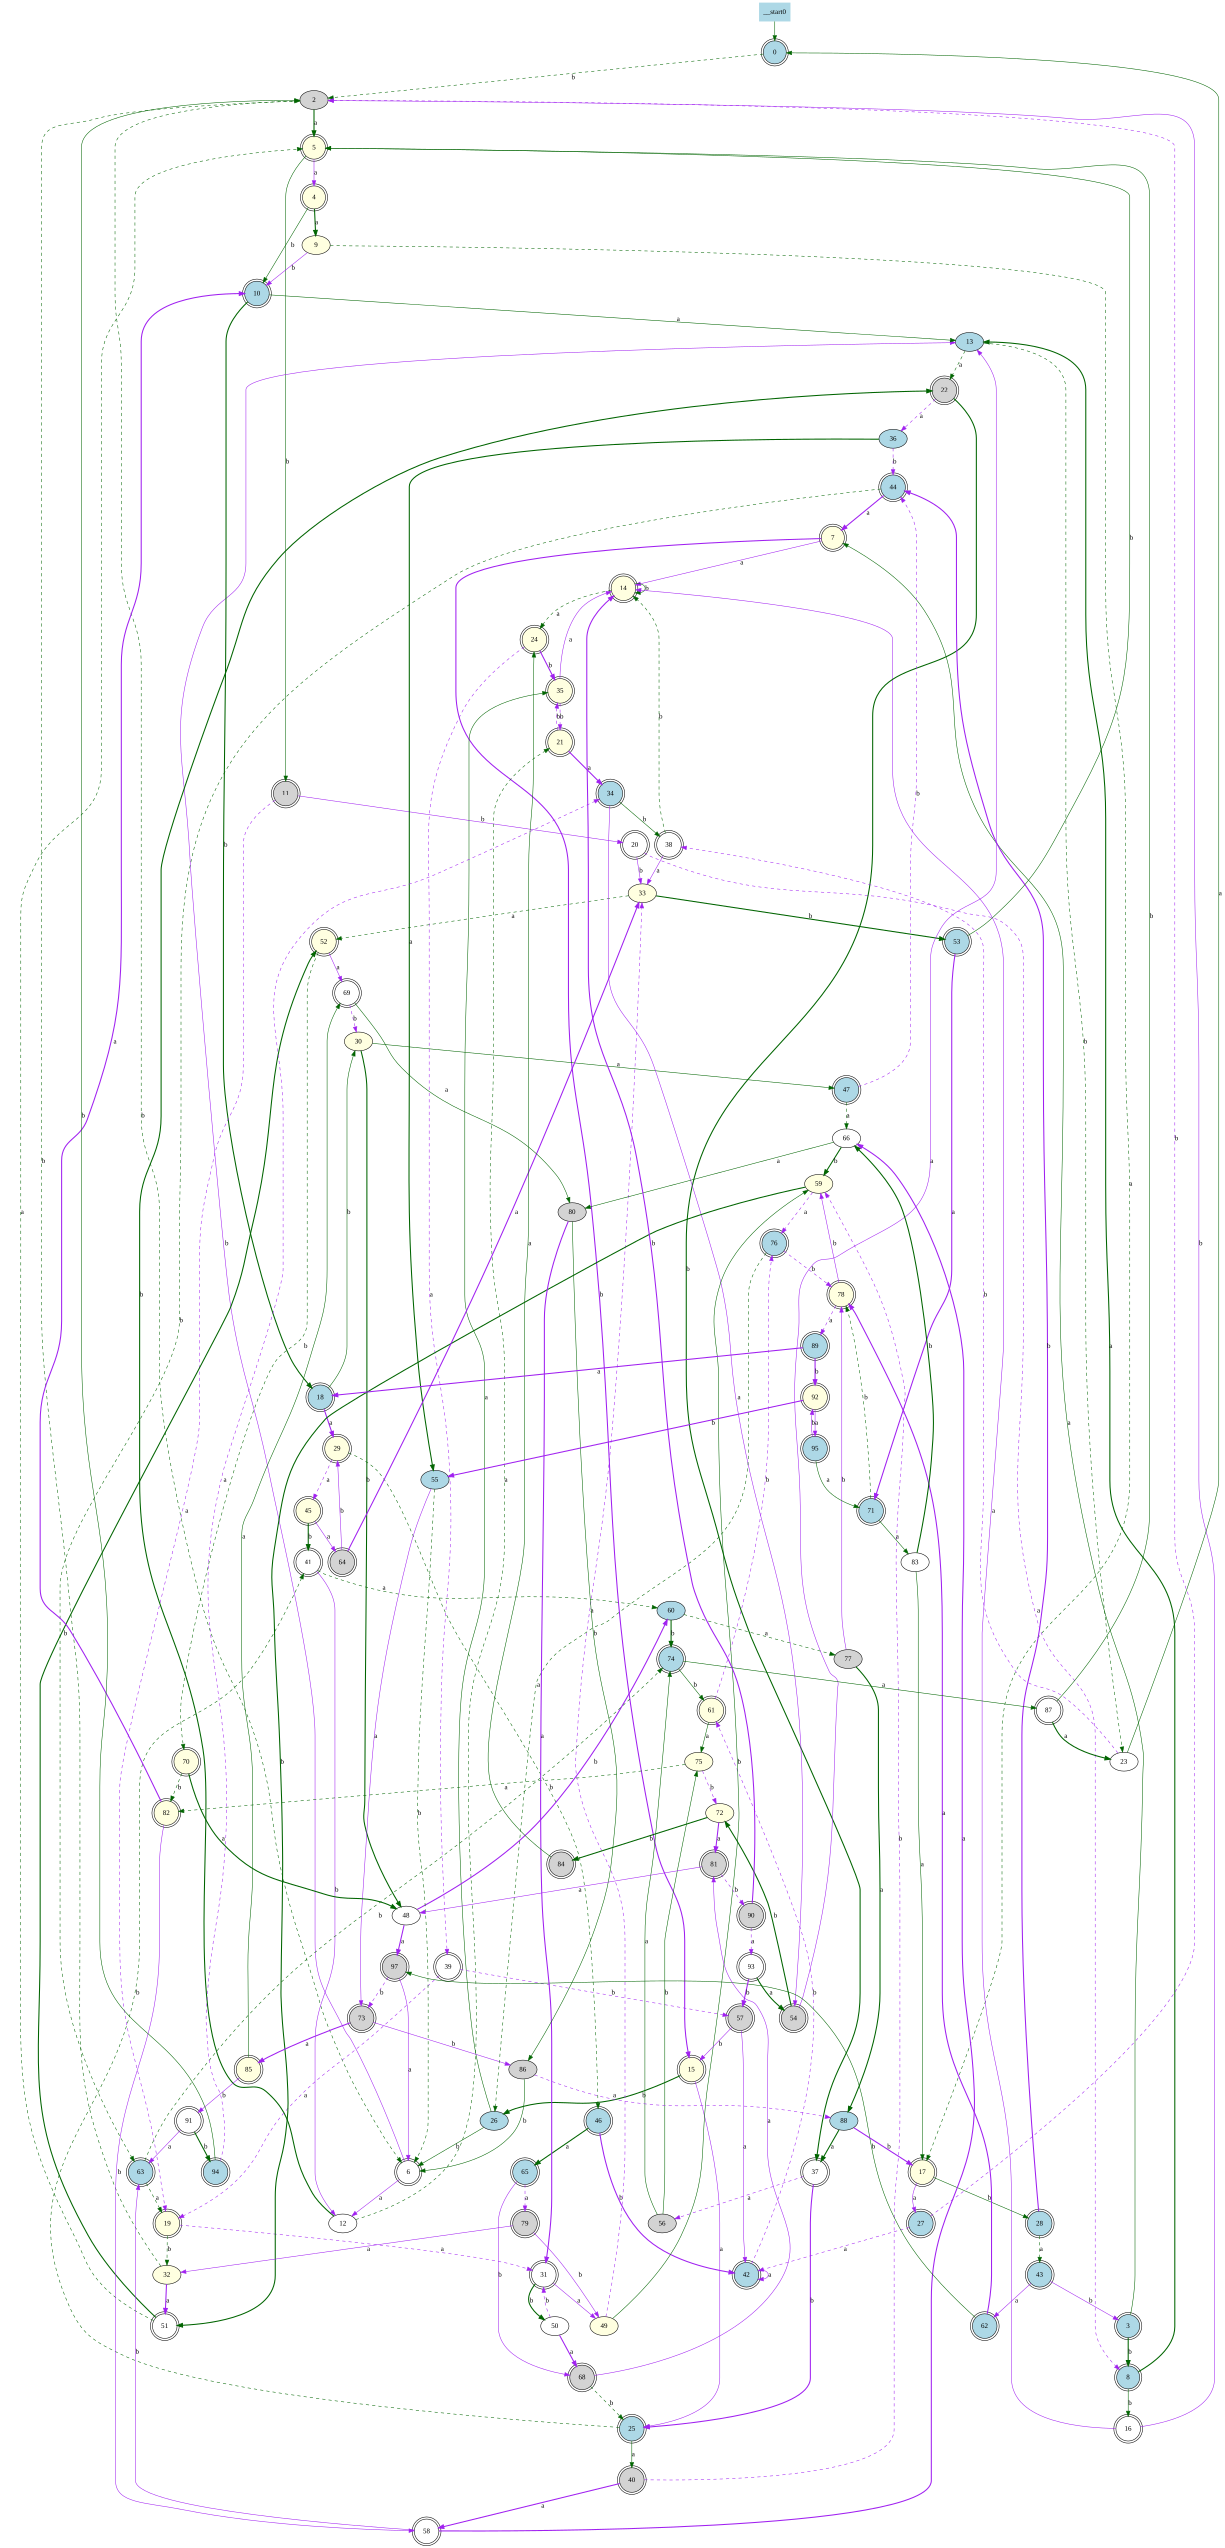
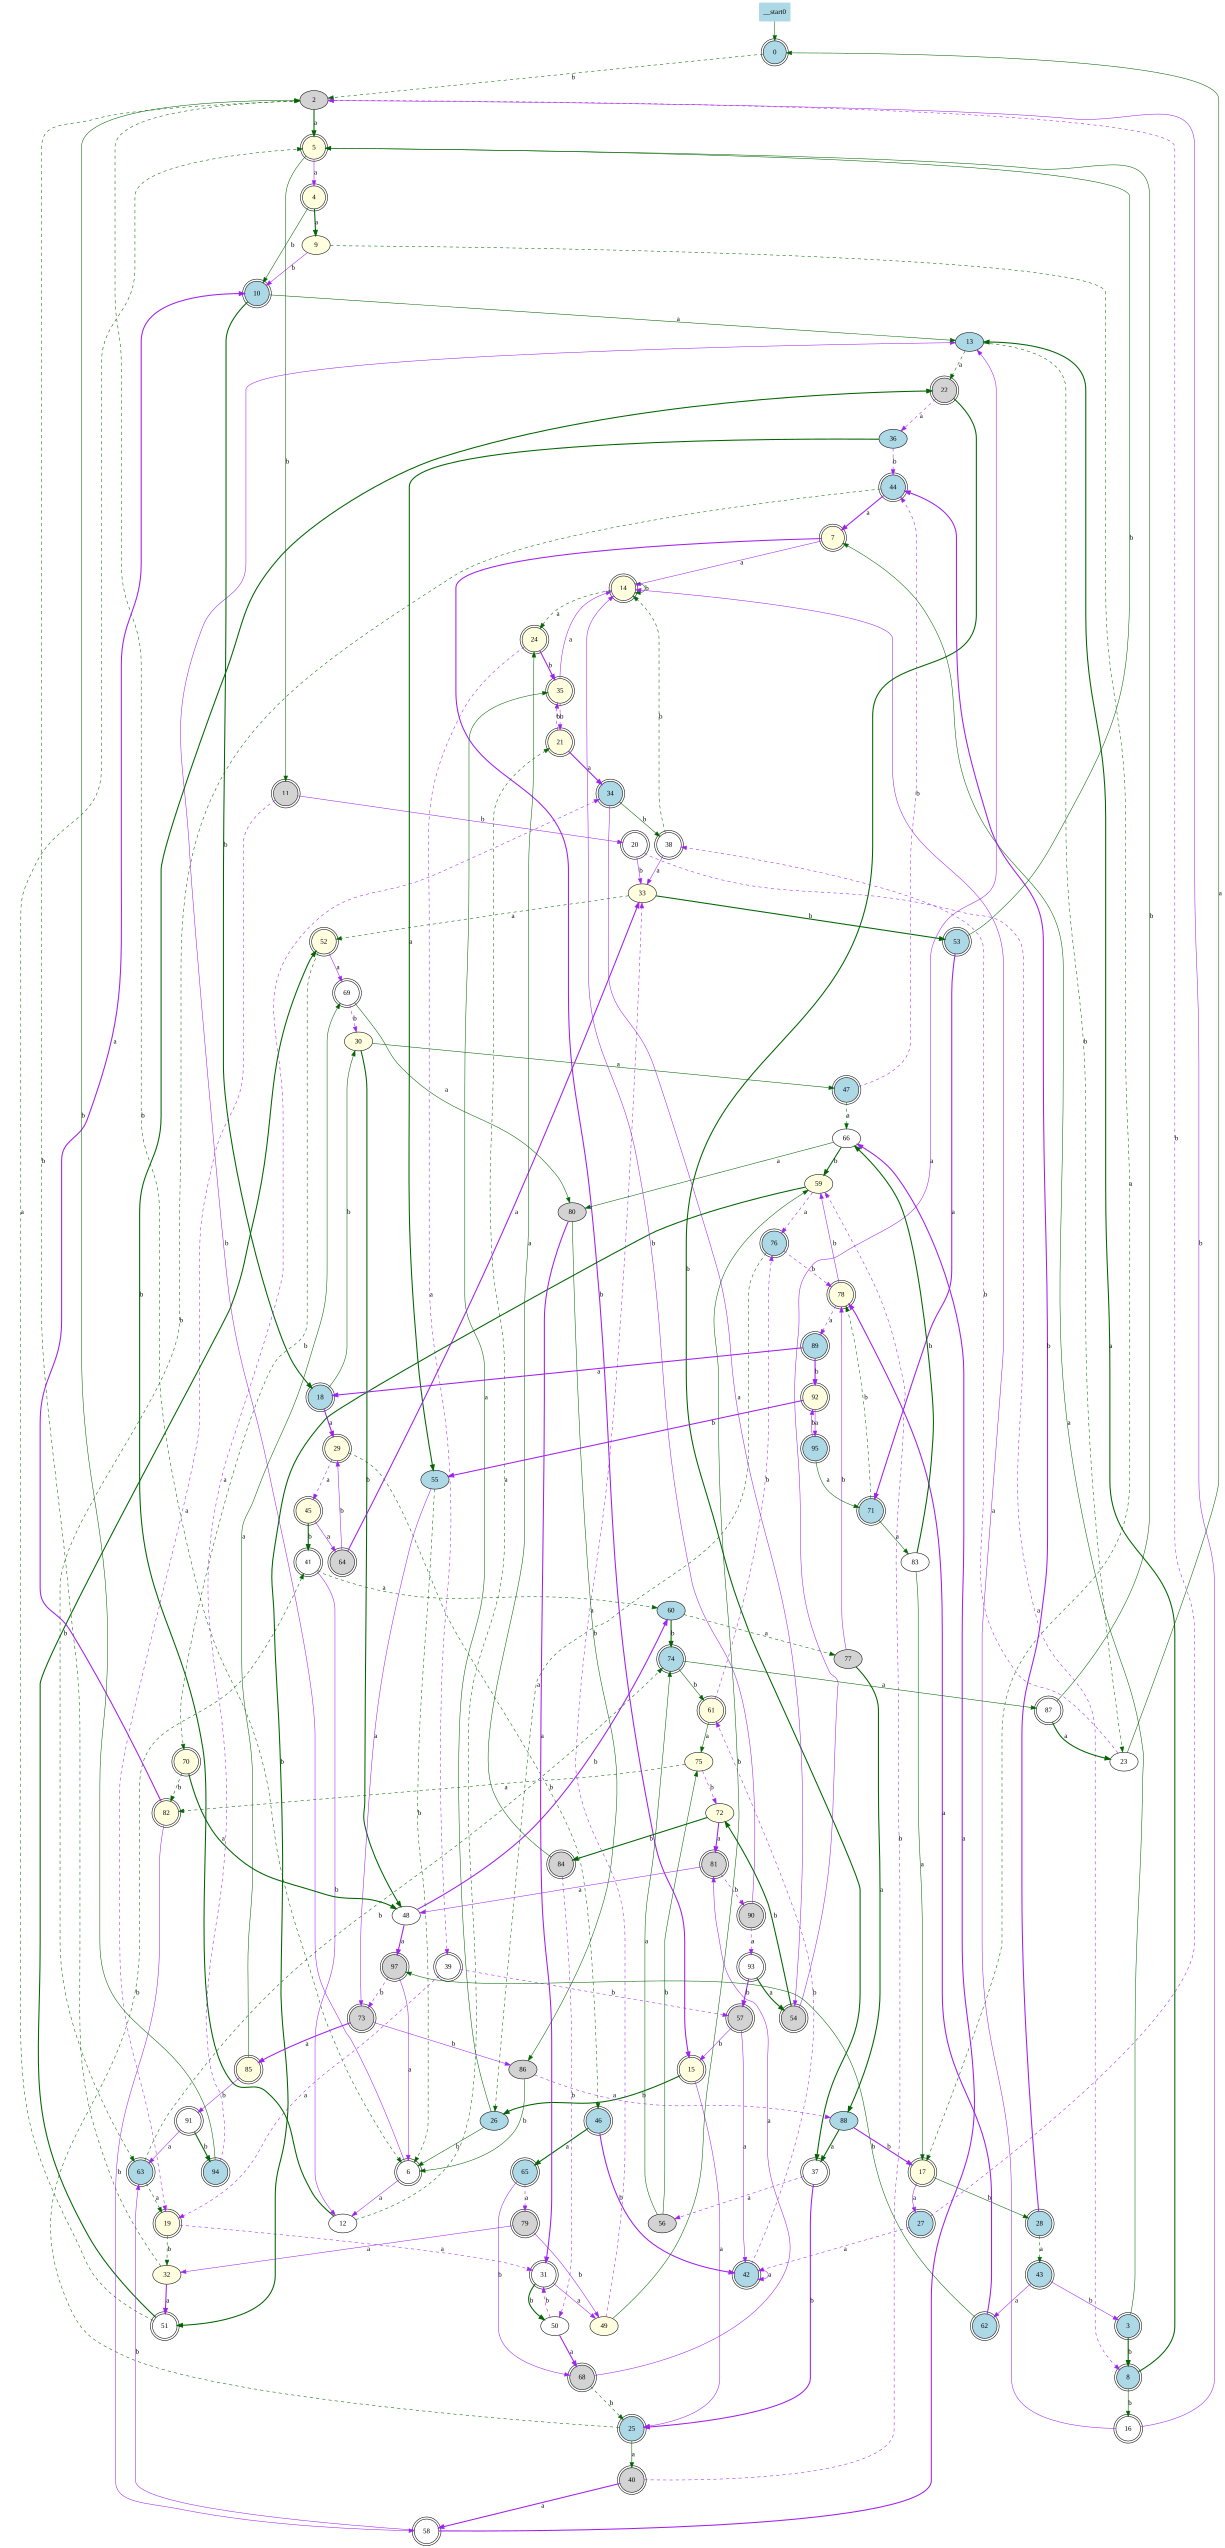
  digraph {
    fontname="Liberation Serif"
    node [fillcolor=lightblue fontname="Liberation Serif" shape=doublecircle style=filled]
    edge [color=purple fontname="Liberation Serif" style=solid]
    __start0 [shape=none]
    0
    2 [fillcolor=lightgrey shape=""]
    5 [fillcolor=lightyellow]
    6 [fillcolor=white]
    7 [fillcolor=lightyellow]
    3
    8
    4 [fillcolor=lightyellow]
    9 [fillcolor=lightyellow shape=""]
    10
    11 [fillcolor=lightgrey]
    12 [fillcolor=white shape=""]
    13 [shape=""]
    14 [fillcolor=lightyellow]
    15 [fillcolor=lightyellow]
    16 [fillcolor=white]
    17 [fillcolor=lightyellow]
    18
    19 [fillcolor=lightyellow]
    20 [fillcolor=white]
    21 [fillcolor=lightyellow]
    22 [fillcolor=lightgrey]
    23 [fillcolor=white shape=""]
    24 [fillcolor=lightyellow]
    25
    26 [shape=""]
    27
    28
    29 [fillcolor=lightyellow]
    30 [fillcolor=lightyellow shape=""]
    31 [fillcolor=white]
    32 [fillcolor=lightyellow shape=""]
    33 [fillcolor=lightyellow shape=""]
    34
    35 [fillcolor=lightyellow]
    36 [shape=""]
    37 [fillcolor=white]
    38 [fillcolor=white]
    39 [fillcolor=white]
    40 [fillcolor=lightgrey]
    41 [fillcolor=white]
    42
    43
    44
    45 [fillcolor=lightyellow]
    46
    47
    48 [fillcolor=white shape=""]
    49 [fillcolor=lightyellow shape=""]
    50 [fillcolor=white shape=""]
    51 [fillcolor=white]
    52 [fillcolor=lightyellow]
    53
    54 [fillcolor=lightgrey]
    55 [shape=""]
    56 [fillcolor=lightgrey shape=""]
    57 [fillcolor=lightgrey]
    58 [fillcolor=white]
    59 [fillcolor=lightyellow shape=""]
    60 [shape=""]
    61 [fillcolor=lightyellow]
    62
    63
    64 [fillcolor=lightgrey]
    65
    66 [fillcolor=white shape=""]
    n68 [fillcolor=lightgrey label=97]
    68 [fillcolor=lightgrey]
    69 [fillcolor=white]
    70 [fillcolor=lightyellow]
    71
    72 [fillcolor=lightyellow shape=""]
    73 [fillcolor=lightgrey]
    74
    75 [fillcolor=lightyellow shape=""]
    76
    77 [fillcolor=lightgrey shape=""]
    78 [fillcolor=lightyellow]
    79 [fillcolor=lightgrey]
    80 [fillcolor=lightgrey shape=""]
    81 [fillcolor=lightgrey]
    82 [fillcolor=lightyellow]
    83 [fillcolor=white shape=""]
    84 [fillcolor=lightgrey]
    85 [fillcolor=lightyellow]
    86 [fillcolor=lightgrey shape=""]
    87 [fillcolor=white]
    88 [shape=""]
    89
    90 [fillcolor=lightgrey]
    91 [fillcolor=white]
    92 [fillcolor=lightyellow]
    93 [fillcolor=white]
    94
    95
    __start0 -> 0 [color=darkgreen]
    0 -> 2 [color=darkgreen label=b style=dashed]
    2 -> 5 [color=darkgreen label=a style=bold]
    2 -> 6 [color=darkgreen label=b style=dashed]
    5 -> 4 [label=a]
    5 -> 11 [color=darkgreen label=b]
    6 -> 12 [label=a]
    6 -> 13 [label=b]
    7 -> 14 [label=a]
    7 -> 15 [label=b style=bold]
    3 -> 7 [color=darkgreen label=a]
    3 -> 8 [color=darkgreen label=b style=bold]
    8 -> 13 [color=darkgreen label=a style=bold]
    8 -> 16 [color=darkgreen label=b]
    4 -> 9 [color=darkgreen label=a style=bold]
    4 -> 10 [color=darkgreen label=b]
    9 -> 10 [label=b]
    9 -> 17 [color=darkgreen label=a style=dashed]
    10 -> 13 [color=darkgreen label=a]
    10 -> 18 [color=darkgreen label=b style=bold]
    11 -> 19 [label=a style=dashed]
    11 -> 20 [label=b]
    12 -> 21 [color=darkgreen label=a style=dashed]
    12 -> 22 [color=darkgreen label=b style=bold]
    13 -> 22 [color=darkgreen label=a style=dashed]
    13 -> 23 [color=darkgreen label=b style=dashed]
    14 -> 14 [color=darkgreen label=b]
    14 -> 24 [color=darkgreen label=a style=dashed]
    15 -> 25 [label=a]
    15 -> 26 [color=darkgreen label=b style=bold]
    16 -> 2 [label=b]
    16 -> 14 [label=a]
    17 -> 27 [label=a]
    17 -> 28 [color=darkgreen label=b]
    18 -> 29 [label=a style=bold]
    18 -> 30 [color=darkgreen label=b]
    19 -> 31 [label=a style=dashed]
    19 -> 32 [color=darkgreen label=b style=dashed]
    20 -> 8 [label=a style=dashed]
    20 -> 33 [label=b]
    21 -> 34 [label=a style=bold]
    21 -> 35 [label=b style=dashed]
    22 -> 36 [label=a style=dashed]
    22 -> 37 [color=darkgreen label=b style=bold]
    23 -> 0 [color=darkgreen label=a]
    23 -> 38 [label=b style=dashed]
    24 -> 35 [label=b style=bold]
    24 -> 39 [label=a style=dashed]
    25 -> 40 [color=darkgreen label=a]
    25 -> 41 [color=darkgreen label=b style=dashed]
    26 -> 6 [color=darkgreen label=b]
    26 -> 35 [color=darkgreen label=a]
    27 -> 2 [label=b style=dashed]
    27 -> 42 [label=a style=dashed]
    28 -> 43 [color=darkgreen label=a style=dashed]
    28 -> 44 [label=b style=bold]
    29 -> 45 [label=a style=dashed]
    29 -> 46 [color=darkgreen label=b style=dashed]
    30 -> 47 [color=darkgreen label=a]
    30 -> 48 [color=darkgreen label=b style=bold]
    31 -> 49 [label=a]
    31 -> 50 [color=darkgreen label=b style=bold]
    32 -> 2 [color=darkgreen label=b style=dashed]
    32 -> 51 [label=a style=bold]
    33 -> 52 [color=darkgreen label=a style=dashed]
    33 -> 53 [color=darkgreen label=b style=bold]
    34 -> 38 [color=darkgreen label=b]
    34 -> 54 [label=a]
    35 -> 14 [label=a]
    35 -> 21 [label=b style=dashed]
    36 -> 44 [label=b style=dashed]
    36 -> 55 [color=darkgreen label=a style=bold]
    37 -> 25 [label=b style=bold]
    37 -> 56 [label=a style=dashed]
    38 -> 14 [color=darkgreen label=b style=dashed]
    38 -> 33 [label=a]
    39 -> 19 [label=a style=dashed]
    39 -> 57 [label=b style=dashed]
    40 -> 58 [label=a style=bold]
    40 -> 59 [label=b style=dashed]
    41 -> 12 [label=b]
    41 -> 60 [color=darkgreen label=a style=dashed]
    42 -> 42 [label=a]
    42 -> 61 [label=b style=dashed]
    43 -> 3 [label=b]
    43 -> 62 [label=a]
    44 -> 7 [label=a style=bold]
    44 -> 63 [color=darkgreen label=b style=dashed]
    45 -> 41 [color=darkgreen label=b style=bold]
    45 -> 64 [label=a]
    46 -> 42 [label=b style=bold]
    46 -> 65 [color=darkgreen label=a style=bold]
    47 -> 44 [label=b style=dashed]
    47 -> 66 [color=darkgreen label=a style=dashed]
    48 -> 60 [label=b style=bold]
    48 -> n68 [label=a style=bold]
    49 -> 33 [label=a style=dashed]
    49 -> 59 [color=darkgreen label=b]
    50 -> 31 [label=b style=dashed]
    50 -> 68 [label=a style=bold]
    51 -> 5 [color=darkgreen label=a style=dashed]
    51 -> 52 [color=darkgreen label=b style=bold]
    52 -> 69 [label=a]
    52 -> 70 [color=darkgreen label=b style=dashed]
    53 -> 5 [color=darkgreen label=b]
    53 -> 71 [label=a style=bold]
    54 -> 13 [label=a]
    54 -> 72 [color=darkgreen label=b style=bold]
    55 -> 6 [color=darkgreen label=b style=dashed]
    55 -> 73 [label=a]
    56 -> 74 [color=darkgreen label=a]
    56 -> 75 [color=darkgreen label=b]
    57 -> 15 [label=b]
    57 -> 42 [label=a]
    58 -> 63 [label=b]
    58 -> 66 [label=a style=bold]
    59 -> 51 [color=darkgreen label=b style=bold]
    59 -> 76 [label=a style=dashed]
    60 -> 74 [color=darkgreen label=b style=bold]
    60 -> 77 [color=darkgreen label=a style=dashed]
    61 -> 75 [color=darkgreen label=a]
    61 -> 76 [label=b style=dashed]
    62 -> n68 [color=darkgreen label=b]
    62 -> 78 [label=a style=bold]
    63 -> 19 [color=darkgreen label=a style=dashed]
    63 -> 74 [color=darkgreen label=b style=dashed]
    64 -> 29 [label=b]
    64 -> 33 [label=a style=bold]
    65 -> 68 [label=b]
    65 -> 79 [label=a style=dashed]
    66 -> 59 [color=darkgreen label=b style=bold]
    66 -> 80 [color=darkgreen label=a]
    n68 -> 6 [label=a]
    n68 -> 73 [label=b style=dashed]
    68 -> 25 [color=darkgreen label=b style=dashed]
    68 -> 81 [label=a]
    69 -> 30 [label=b style=dashed]
    69 -> 80 [color=darkgreen label=a]
    70 -> 48 [color=darkgreen label=a style=bold]
    70 -> 82 [color=darkgreen label=b style=dashed]
    71 -> 78 [color=darkgreen label=b style=dashed]
    71 -> 83 [color=darkgreen label=a]
    72 -> 81 [label=a style=bold]
    72 -> 84 [color=darkgreen label=b style=bold]
    73 -> 85 [label=a style=bold]
    73 -> 86 [label=b]
    74 -> 61 [color=darkgreen label=b]
    74 -> 87 [color=darkgreen label=a]
    75 -> 72 [label=b style=dashed]
    75 -> 82 [color=darkgreen label=a style=dashed]
    76 -> 26 [color=darkgreen label=a style=dashed]
    76 -> 78 [label=b style=dashed]
    77 -> 78 [label=b]
    77 -> 88 [color=darkgreen label=a style=bold]
    78 -> 59 [label=b]
    78 -> 89 [label=a style=dashed]
    79 -> 32 [label=a]
    79 -> 49 [label=b]
    80 -> 31 [label=a style=bold]
    80 -> 86 [color=darkgreen label=b]
    81 -> 48 [label=a]
    81 -> 90 [label=b style=dashed]
    82 -> 10 [label=a style=bold]
    82 -> 58 [label=b]
    83 -> 17 [color=darkgreen label=a]
    83 -> 66 [color=darkgreen label=b style=bold]
    84 -> 24 [color=darkgreen label=a]
+   84 -> 50 [label=b style=dashed]
    85 -> 69 [color=darkgreen label=a]
    85 -> 91 [label=b]
    86 -> 6 [color=darkgreen label=b]
    86 -> 88 [label=a style=dashed]
    87 -> 5 [color=darkgreen label=b]
    87 -> 23 [color=darkgreen label=a style=bold]
    88 -> 17 [label=b style=bold]
    88 -> 37 [color=darkgreen label=a style=bold]
    89 -> 18 [label=a style=bold]
    89 -> 92 [label=b style=bold]
-   90 -> 14 [label=b style=bold]
+   90 -> 14 [label=b]
    90 -> 93 [label=a style=dashed]
    91 -> 63 [label=a]
    91 -> 94 [color=darkgreen label=b style=bold]
    92 -> 55 [label=b style=bold]
    92 -> 95 [label=a]
    93 -> 54 [color=darkgreen label=a style=bold]
    93 -> 57 [label=b style=bold]
    94 -> 2 [color=darkgreen label=b]
    94 -> 34 [label=a style=dashed]
    95 -> 71 [color=darkgreen label=a]
    95 -> 92 [label=b]
  }
